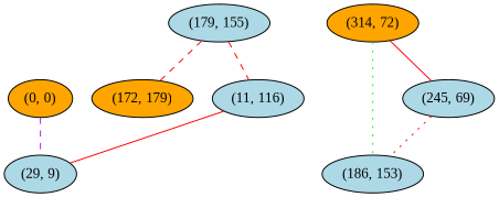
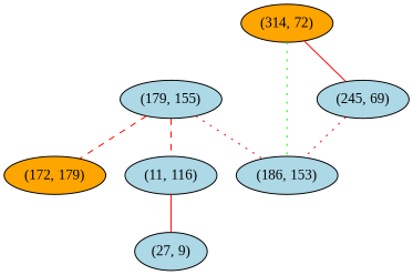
  graph {
    fontname="Liberation Serif"
    node [fillcolor=lightblue fontname="Liberation Serif" style=filled]
    edge [color=red fontname="Liberation Serif" style=dashed weight=1]
-   "(27, 9)" [label="(29, 9)"]
-   "(0, 0)" [fillcolor=orange]
+   "(27, 9)"
    "(179, 155)"
    "(172, 179)" [fillcolor=orange]
    "(11, 116)"
    "(186, 153)"
    "(314, 72)" [fillcolor=orange]
    "(245, 69)"
-   "(0, 0)" -- "(27, 9)" [color=purple weight=4]
    "(179, 155)" -- "(172, 179)"
    "(179, 155)" -- "(11, 116)"
+   "(179, 155)" -- "(186, 153)" [style=dotted]
    "(11, 116)" -- "(27, 9)" [style=solid]
    "(314, 72)" -- "(186, 153)" [color=green style=dotted weight=2]
    "(314, 72)" -- "(245, 69)" [style=solid]
    "(245, 69)" -- "(186, 153)" [style=dotted]
  }
